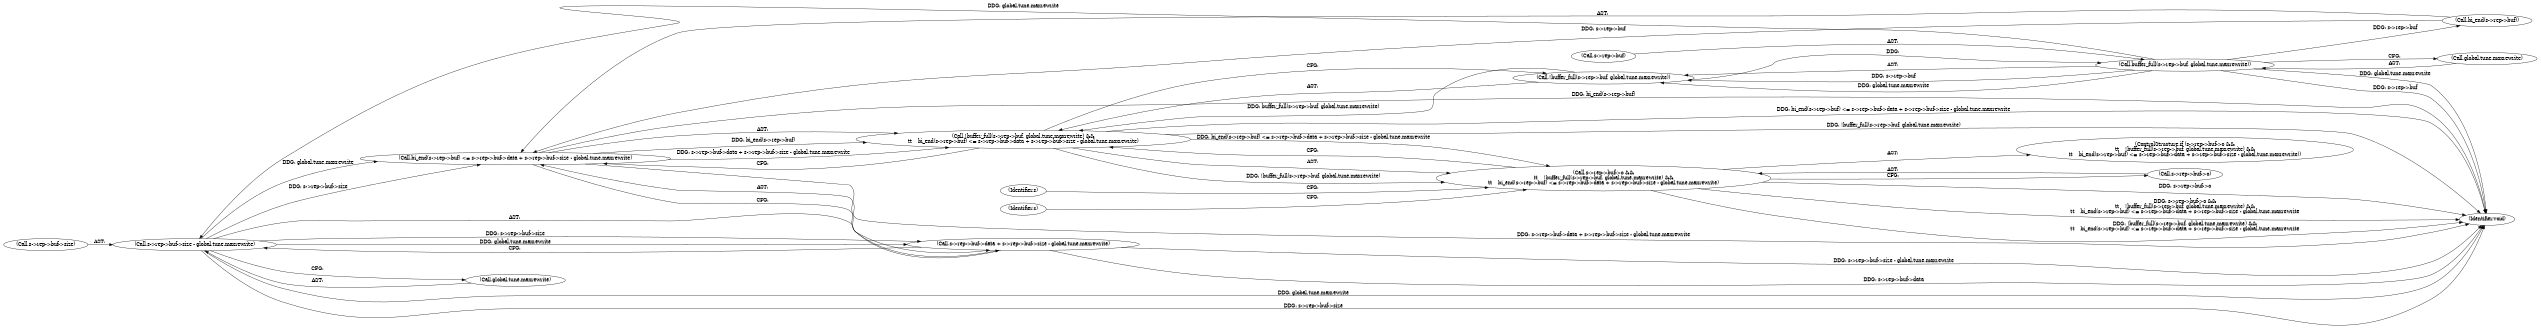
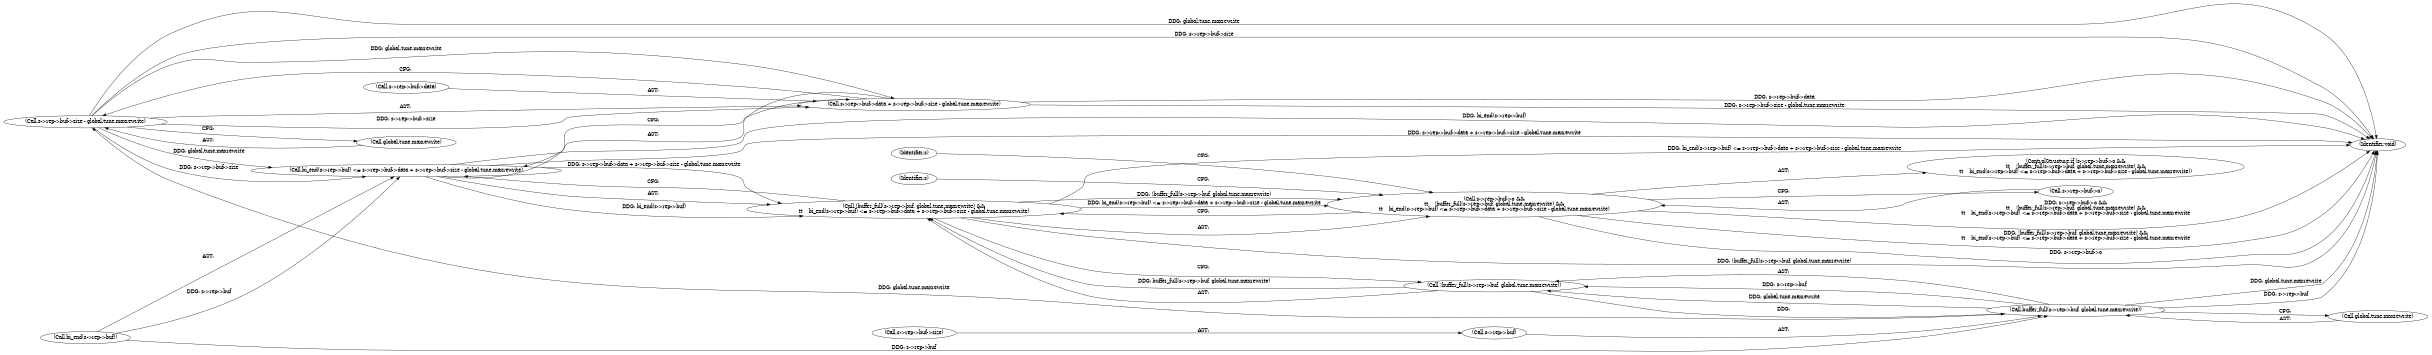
  digraph {
    rankdir=LR
    n1 [label="(Call,s->rep->buf->size - global.tune.maxrewrite)"]
    n2 [label="(Call,bi_end(s->rep->buf) <= s->rep->buf->data + s->rep->buf->size - global.tune.maxrewrite)"]
    n3 [label="(Call,s->rep->buf->data + s->rep->buf->size - global.tune.maxrewrite)"]
    n4 [label="(Identifier,void)"]
    n5 [label="(Call,global.tune.maxrewrite)"]
    n6 [label="(Call,!buffer_full(s->rep->buf, global.tune.maxrewrite) &&\n\t\t    bi_end(s->rep->buf) <= s->rep->buf->data + s->rep->buf->size - global.tune.maxrewrite)"]
    n7 [label="(Call,buffer_full(s->rep->buf, global.tune.maxrewrite))"]
    n8 [label="(Call,!buffer_full(s->rep->buf, global.tune.maxrewrite))"]
    n9 [label="(Call,bi_end(s->rep->buf))"]
    n10 [label="(Call,global.tune.maxrewrite)"]
    n11 [label="(Call,s->rep->buf->o &&\n\t\t    !buffer_full(s->rep->buf, global.tune.maxrewrite) &&\n\t\t    bi_end(s->rep->buf) <= s->rep->buf->data + s->rep->buf->size - global.tune.maxrewrite)"]
    n12 [label="(ControlStructure,if (s->rep->buf->o &&\n\t\t    !buffer_full(s->rep->buf, global.tune.maxrewrite) &&\n\t\t    bi_end(s->rep->buf) <= s->rep->buf->data + s->rep->buf->size - global.tune.maxrewrite))"]
    n13 [label="(Call,s->rep->buf->o)"]
    n14 [label="(Call,s->rep->buf->size)"]
    n15 [label="(Identifier,s)"]
    n16 [label="(Identifier,s)"]
+   n17 [label="(Call,s->rep->buf->data)"]
    n18 [label="(Call,s->rep->buf)"]
    n1 -> n2 [label="DDG: s->rep->buf->size"]
    n1 -> n2 [label="DDG: global.tune.maxrewrite"]
    n1 -> n3 [label="AST: "]
    n1 -> n3 [label="DDG: s->rep->buf->size"]
    n1 -> n3 [label="DDG: global.tune.maxrewrite"]
    n1 -> n4 [label="DDG: global.tune.maxrewrite"]
    n1 -> n4 [label="DDG: s->rep->buf->size"]
    n1 -> n5 [label="CFG: "]
    n2 -> n3 [label="CFG: "]
    n2 -> n4 [label="DDG: bi_end(s->rep->buf)"]
    n2 -> n4 [label="DDG: s->rep->buf->data + s->rep->buf->size - global.tune.maxrewrite"]
    n2 -> n6 [label="AST: "]
    n2 -> n6 [label="DDG: bi_end(s->rep->buf)"]
    n2 -> n6 [label="DDG: s->rep->buf->data + s->rep->buf->size - global.tune.maxrewrite"]
    n3 -> n1 [label="CFG: "]
    n3 -> n2 [label="AST: "]
    n3 -> n4 [label="DDG: s->rep->buf->data"]
    n3 -> n4 [label="DDG: s->rep->buf->size - global.tune.maxrewrite"]
    n5 -> n1 [label="AST: "]
    n6 -> n2 [label="CFG: "]
    n6 -> n4 [label="DDG: bi_end(s->rep->buf) <= s->rep->buf->data + s->rep->buf->size - global.tune.maxrewrite"]
    n6 -> n4 [label="DDG: !buffer_full(s->rep->buf, global.tune.maxrewrite)"]
    n6 -> n8 [label="CFG: "]
    n6 -> n11 [label="AST: "]
    n6 -> n11 [label="DDG: !buffer_full(s->rep->buf, global.tune.maxrewrite)"]
    n6 -> n11 [label="DDG: bi_end(s->rep->buf) <= s->rep->buf->data + s->rep->buf->size - global.tune.maxrewrite"]
    n7 -> n1 [label="DDG: global.tune.maxrewrite"]
    n7 -> n4 [label="DDG: s->rep->buf"]
    n7 -> n4 [label="DDG: global.tune.maxrewrite"]
    n7 -> n8 [label="AST: "]
    n7 -> n8 [label="DDG: s->rep->buf"]
    n7 -> n8 [label="DDG: global.tune.maxrewrite"]
-   n7 -> n9 [label="DDG: s->rep->buf"]
+   n9 -> n7 [label="DDG: s->rep->buf"]
    n7 -> n10 [label="CFG: "]
    n8 -> n6 [label="AST: "]
    n8 -> n6 [label="DDG: buffer_full(s->rep->buf, global.tune.maxrewrite)"]
    n8 -> n7 [label="DDG: "]
    n9 -> n2 [label="AST: "]
    n9 -> n2 [label="DDG: s->rep->buf"]
    n10 -> n7 [label="AST: "]
    n11 -> n4 [label="DDG: s->rep->buf->o &&\n\t\t    !buffer_full(s->rep->buf, global.tune.maxrewrite) &&\n\t\t    bi_end(s->rep->buf) <= s->rep->buf->data + s->rep->buf->size - global.tune.maxrewrite"]
    n11 -> n4 [label="DDG: !buffer_full(s->rep->buf, global.tune.maxrewrite) &&\n\t\t    bi_end(s->rep->buf) <= s->rep->buf->data + s->rep->buf->size - global.tune.maxrewrite"]
    n11 -> n4 [label="DDG: s->rep->buf->o"]
    n11 -> n6 [label="CFG: "]
    n11 -> n12 [label="AST: "]
    n11 -> n13 [label="CFG: "]
    n13 -> n11 [label="AST: "]
-   n14 -> n1 [label="AST: "]
+   n14 -> n18 [label="AST: "]
    n15 -> n11 [label="CFG: "]
    n16 -> n11 [label="CFG: "]
+   n17 -> n3 [label="AST: "]
    n18 -> n7 [label="AST: "]
  }
